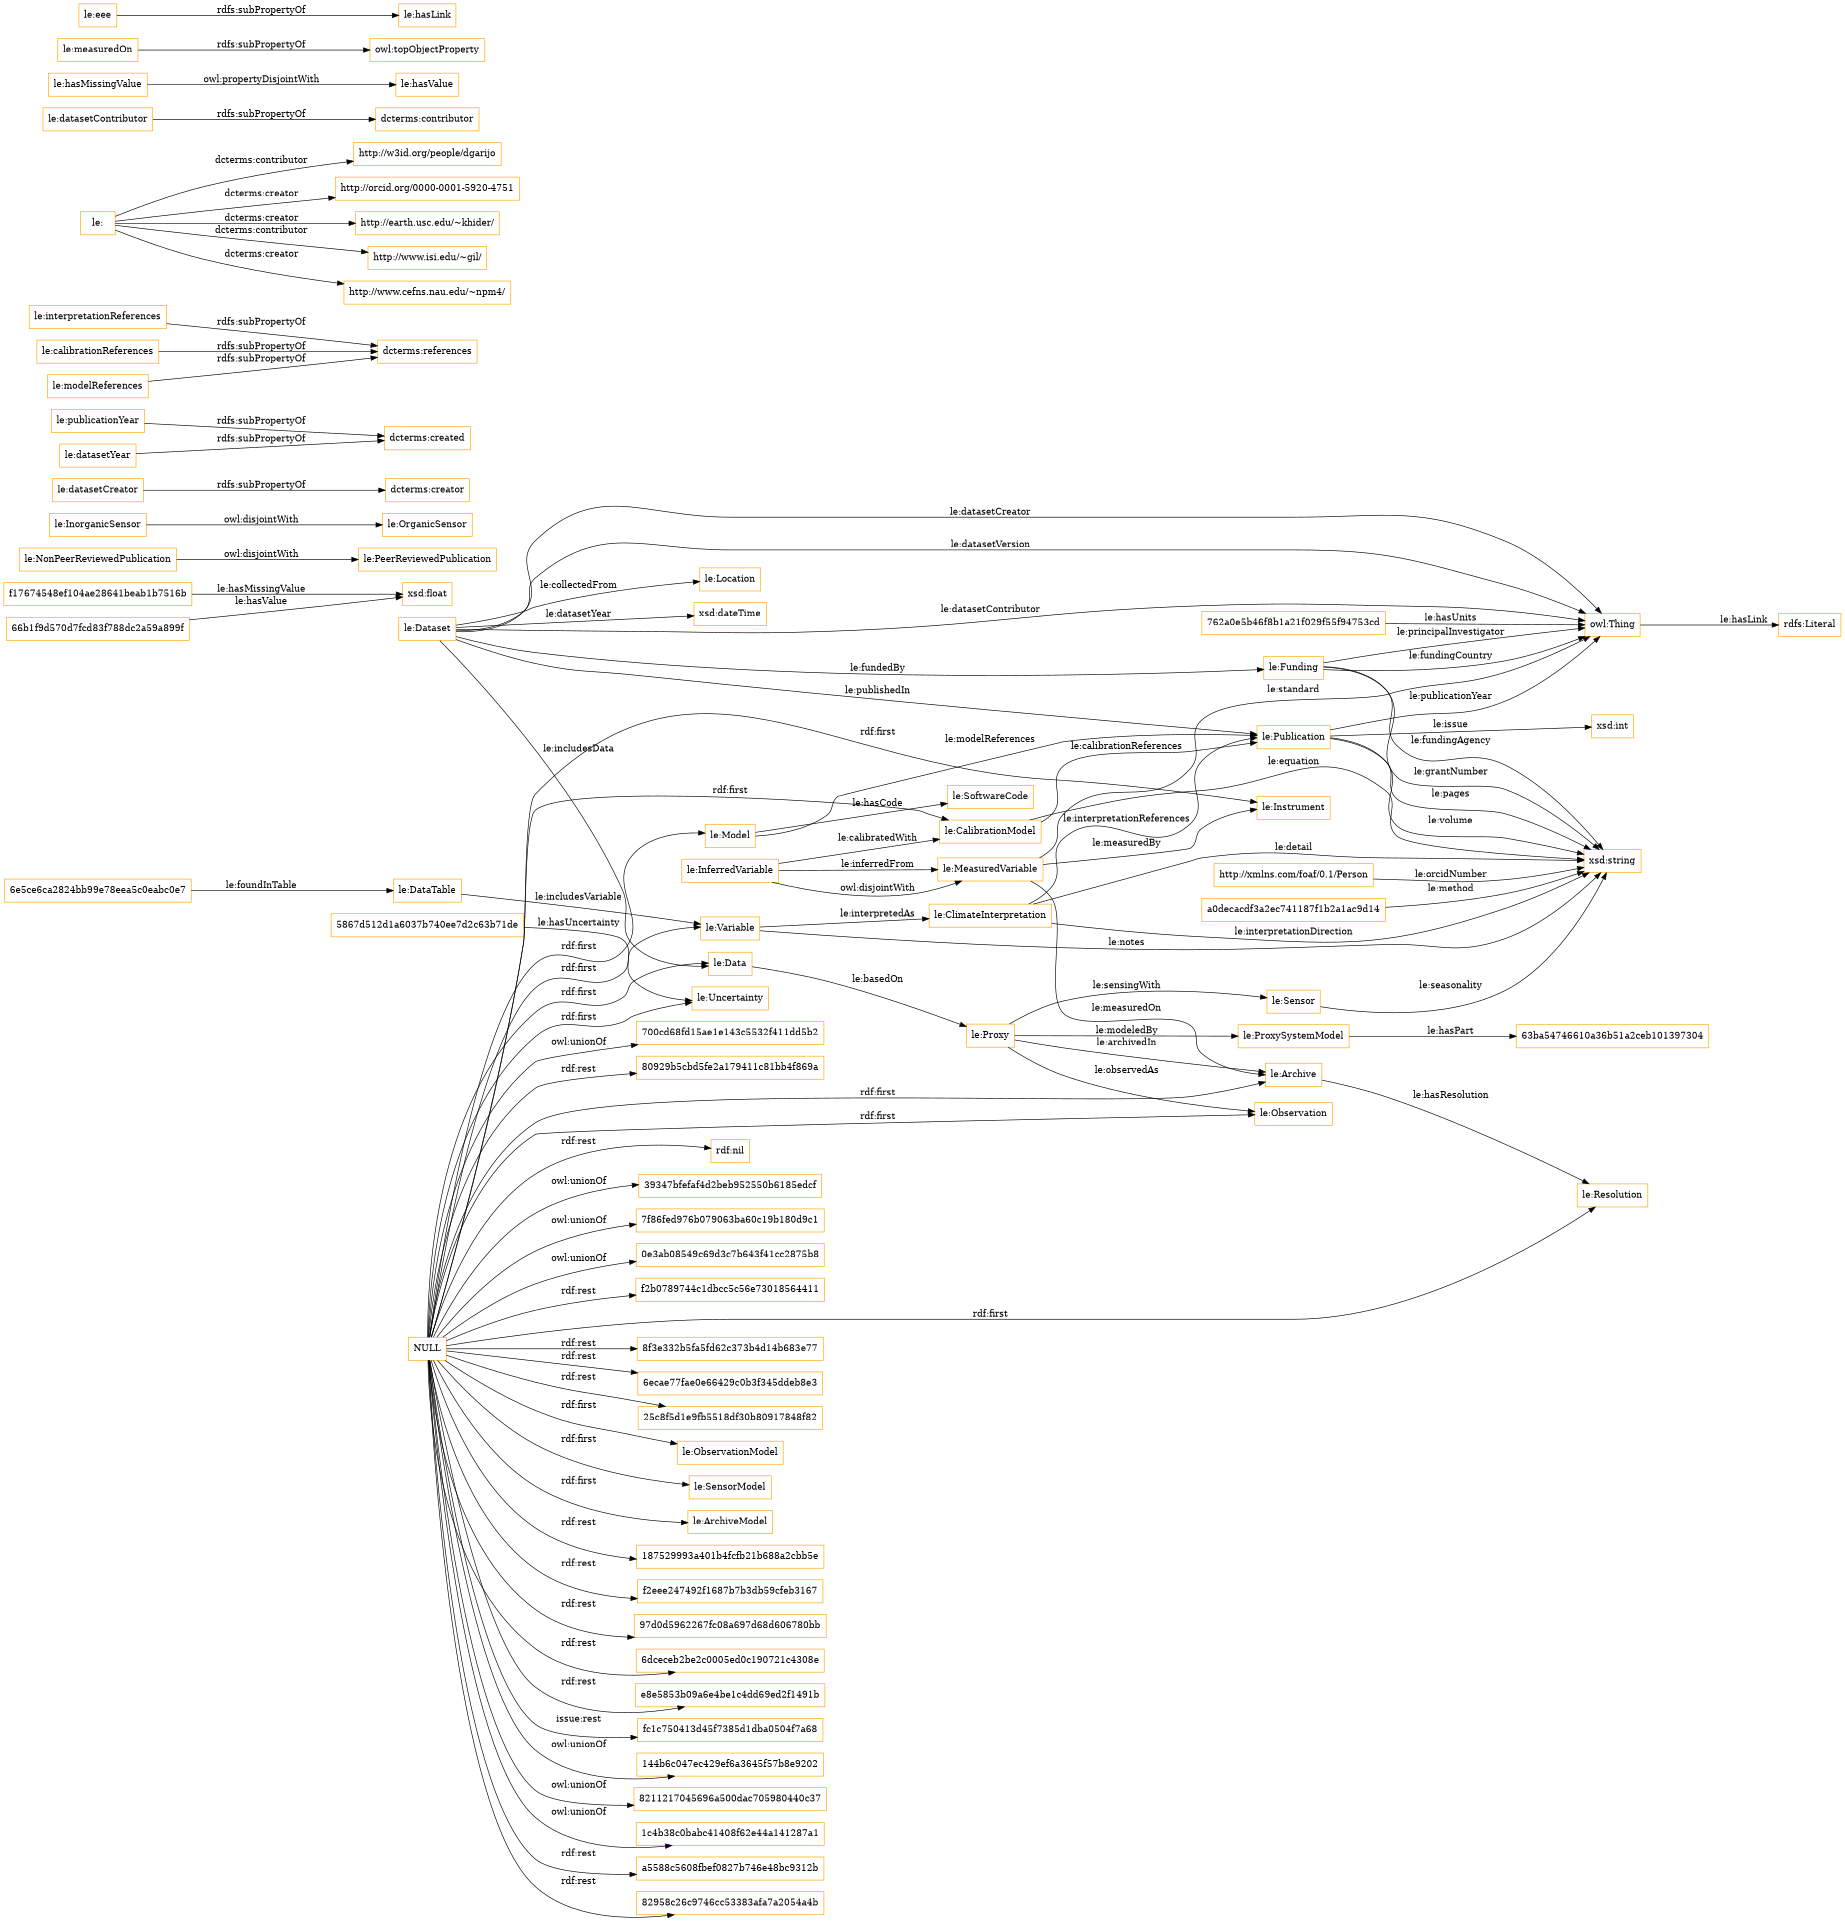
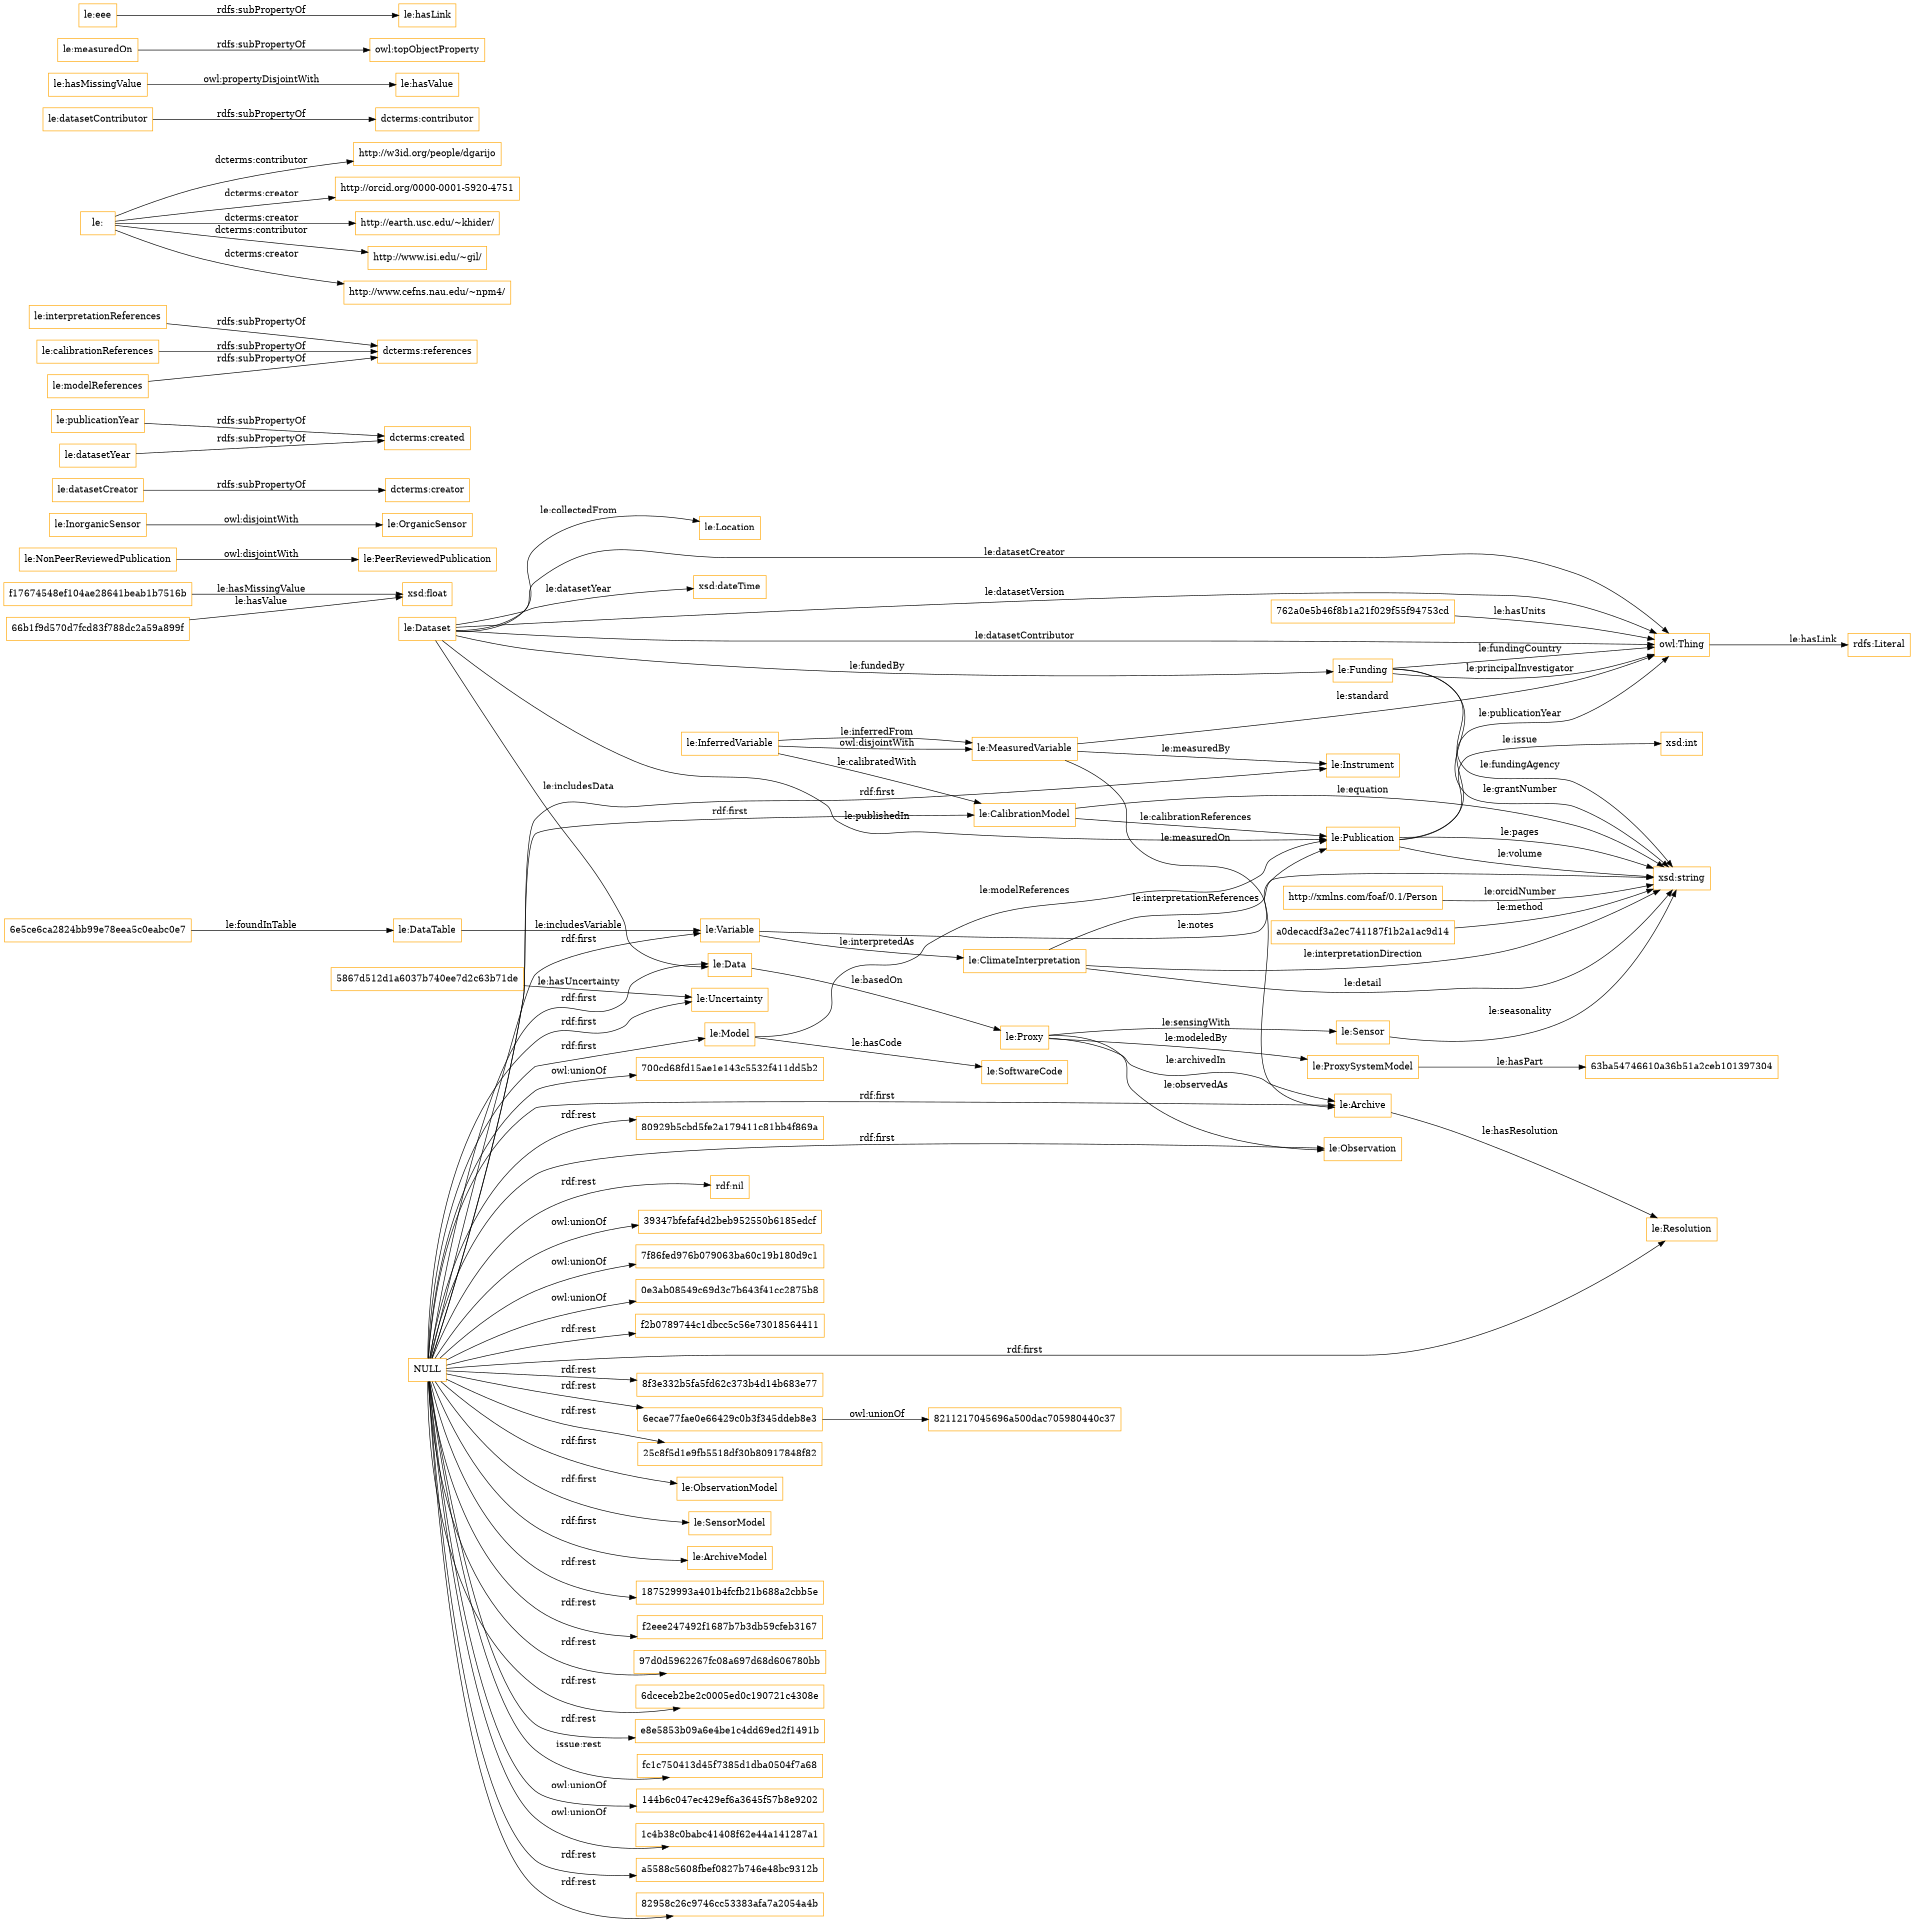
  digraph {
    rankdir=LR
    node [color=orange shape=rectangle]
    "le:Proxy"
    "le:Archive"
    "le:ProxySystemModel"
    "le:Sensor"
    "le:Observation"
    "le:Resolution"
    "63ba54746610a36b51a2ceb101397304"
    "xsd:string"
    "762a0e5b46f8b1a21f029f55f94753cd"
    "owl:Thing"
    "rdfs:Literal"
    f17674548ef104ae28641beab1b7516b
    "xsd:float"
    "le:NonPeerReviewedPublication"
    "le:PeerReviewedPublication"
    "le:Variable"
    "le:ClimateInterpretation"
    "le:Publication"
    "le:Model"
    "le:SoftwareCode"
    "xsd:int"
    "le:InferredVariable"
    "le:CalibrationModel"
    "le:MeasuredVariable"
    "le:Instrument"
    "le:Funding"
    "6e5ce6ca2824bb99e78eea5c0eabc0e7"
    "le:DataTable"
    "le:InorganicSensor"
    "le:OrganicSensor"
    "http://xmlns.com/foaf/0.1/Person"
    "le:Dataset"
    "le:Location"
    "le:Data"
    "xsd:dateTime"
    "66b1f9d570d7fcd83f788dc2a59a899f"
    a0decacdf3a2ec741187f1b2a1ac9d14
    "5867d512d1a6037b740ee7d2c63b71de"
    "le:Uncertainty"
    "le:datasetCreator"
    "dcterms:creator"
    "le:publicationYear"
    "dcterms:created"
    "le:interpretationReferences"
    "dcterms:references"
    "le:"
    "http://w3id.org/people/dgarijo"
    "http://orcid.org/0000-0001-5920-4751"
    "http://earth.usc.edu/~khider/"
    "http://www.isi.edu/~gil/"
    "http://www.cefns.nau.edu/~npm4/"
    "le:datasetYear"
    NULL
    "le:ObservationModel"
    "le:SensorModel"
    "le:ArchiveModel"
    "187529993a401b4fcfb21b688a2cbb5e"
    f2eee247492f1687b7b3db59cfeb3167
    "97d0d5962267fc08a697d68d606780bb"
    "6dceceb2be2c0005ed0c190721c4308e"
    e8e5853b09a6e4be1c4dd69ed2f1491b
    fc1c750413d45f7385d1dba0504f7a68
    "144b6c047ec429ef6a3645f57b8e9202"
    "8211217045696a500dac705980440c37"
    "1c4b38c0babc41408f62e44a141287a1"
    a5588c5608fbef0827b746e48bc9312b
    "82958c26c9746cc53383afa7a2054a4b"
    "700cd68fd15ae1e143c5532f411dd5b2"
    "80929b5cbd5fe2a179411c81bb4f869a"
    "rdf:nil"
    "39347bfefaf4d2beb952550b6185edcf"
    "7f86fed976b079063ba60c19b180d9c1"
    "0e3ab08549c69d3c7b643f41cc2875b8"
    f2b0789744c1dbcc5c56e73018564411
    "8f3e332b5fa5fd62c373b4d14b683e77"
    "6ecae77fae0e66429c0b3f345ddeb8e3"
    "25c8f5d1e9fb5518df30b80917848f82"
    "le:datasetContributor"
    "dcterms:contributor"
    "le:calibrationReferences"
    "le:hasMissingValue"
    "le:hasValue"
    "le:measuredOn"
    "owl:topObjectProperty"
    n85 [label="le:eee"]
    "le:hasLink"
    "le:modelReferences"
    "le:Proxy" -> "le:Archive" [label="le:archivedIn"]
    "le:Proxy" -> "le:ProxySystemModel" [label="le:modeledBy"]
    "le:Proxy" -> "le:Sensor" [label="le:sensingWith"]
    "le:Proxy" -> "le:Observation" [label="le:observedAs"]
    "le:Archive" -> "le:Resolution" [label="le:hasResolution"]
    "le:ProxySystemModel" -> "63ba54746610a36b51a2ceb101397304" [label="le:hasPart"]
    "le:Sensor" -> "xsd:string" [label="le:seasonality"]
    "762a0e5b46f8b1a21f029f55f94753cd" -> "owl:Thing" [label="le:hasUnits"]
    "owl:Thing" -> "rdfs:Literal" [label="le:hasLink"]
    f17674548ef104ae28641beab1b7516b -> "xsd:float" [label="le:hasMissingValue"]
    "le:NonPeerReviewedPublication" -> "le:PeerReviewedPublication" [label="owl:disjointWith"]
    "le:Variable" -> "xsd:string" [label="le:notes"]
    "le:Variable" -> "le:ClimateInterpretation" [label="le:interpretedAs"]
    "le:ClimateInterpretation" -> "xsd:string" [label="le:detail"]
    "le:ClimateInterpretation" -> "xsd:string" [label="le:interpretationDirection"]
    "le:ClimateInterpretation" -> "le:Publication" [label="le:interpretationReferences"]
    "le:Publication" -> "xsd:string" [label="le:pages"]
    "le:Publication" -> "xsd:string" [label="le:volume"]
    "le:Publication" -> "owl:Thing" [label="le:publicationYear"]
    "le:Publication" -> "xsd:int" [label="le:issue"]
    "le:Model" -> "le:Publication" [label="le:modelReferences"]
    "le:Model" -> "le:SoftwareCode" [label="le:hasCode"]
    "le:InferredVariable" -> "le:CalibrationModel" [label="le:calibratedWith"]
    "le:InferredVariable" -> "le:MeasuredVariable" [label="owl:disjointWith"]
    "le:InferredVariable" -> "le:MeasuredVariable" [label="le:inferredFrom"]
    "le:CalibrationModel" -> "xsd:string" [label="le:equation"]
    "le:CalibrationModel" -> "le:Publication" [label="le:calibrationReferences"]
    "le:MeasuredVariable" -> "le:Archive" [label="le:measuredOn"]
    "le:MeasuredVariable" -> "owl:Thing" [label="le:standard"]
    "le:MeasuredVariable" -> "le:Instrument" [label="le:measuredBy"]
    "le:Funding" -> "xsd:string" [label="le:fundingAgency"]
    "le:Funding" -> "xsd:string" [label="le:grantNumber"]
    "le:Funding" -> "owl:Thing" [label="le:fundingCountry"]
    "le:Funding" -> "owl:Thing" [label="le:principalInvestigator"]
    "6e5ce6ca2824bb99e78eea5c0eabc0e7" -> "le:DataTable" [label="le:foundInTable"]
    "le:DataTable" -> "le:Variable" [label="le:includesVariable"]
    "le:InorganicSensor" -> "le:OrganicSensor" [label="owl:disjointWith"]
    "http://xmlns.com/foaf/0.1/Person" -> "xsd:string" [label="le:orcidNumber"]
    "le:Dataset" -> "owl:Thing" [label="le:datasetCreator"]
    "le:Dataset" -> "owl:Thing" [label="le:datasetVersion"]
    "le:Dataset" -> "owl:Thing" [label="le:datasetContributor"]
    "le:Dataset" -> "le:Publication" [label="le:publishedIn"]
    "le:Dataset" -> "le:Funding" [label="le:fundedBy"]
    "le:Dataset" -> "le:Location" [label="le:collectedFrom"]
    "le:Dataset" -> "le:Data" [label="le:includesData"]
    "le:Dataset" -> "xsd:dateTime" [label="le:datasetYear"]
    "le:Data" -> "le:Proxy" [label="le:basedOn"]
    "66b1f9d570d7fcd83f788dc2a59a899f" -> "xsd:float" [label="le:hasValue"]
    a0decacdf3a2ec741187f1b2a1ac9d14 -> "xsd:string" [label="le:method"]
    "5867d512d1a6037b740ee7d2c63b71de" -> "le:Uncertainty" [label="le:hasUncertainty"]
    "le:datasetCreator" -> "dcterms:creator" [label="rdfs:subPropertyOf"]
    "le:publicationYear" -> "dcterms:created" [label="rdfs:subPropertyOf"]
    "le:interpretationReferences" -> "dcterms:references" [label="rdfs:subPropertyOf"]
    "le:" -> "http://w3id.org/people/dgarijo" [label="dcterms:contributor"]
    "le:" -> "http://orcid.org/0000-0001-5920-4751" [label="dcterms:creator"]
    "le:" -> "http://earth.usc.edu/~khider/" [label="dcterms:creator"]
    "le:" -> "http://www.isi.edu/~gil/" [label="dcterms:contributor"]
    "le:" -> "http://www.cefns.nau.edu/~npm4/" [label="dcterms:creator"]
    "le:datasetYear" -> "dcterms:created" [label="rdfs:subPropertyOf"]
    NULL -> "le:Archive" [label="rdf:first"]
    NULL -> "le:Observation" [label="rdf:first"]
    NULL -> "le:Resolution" [label="rdf:first"]
    NULL -> "le:Variable" [label="rdf:first"]
    NULL -> "le:Model" [label="rdf:first"]
    NULL -> "le:CalibrationModel" [label="rdf:first"]
    NULL -> "le:Instrument" [label="rdf:first"]
    NULL -> "le:Data" [label="rdf:first"]
    NULL -> "le:Uncertainty" [label="rdf:first"]
    NULL -> "le:ObservationModel" [label="rdf:first"]
    NULL -> "le:SensorModel" [label="rdf:first"]
    NULL -> "le:ArchiveModel" [label="rdf:first"]
    NULL -> "187529993a401b4fcfb21b688a2cbb5e" [label="rdf:rest"]
    NULL -> f2eee247492f1687b7b3db59cfeb3167 [label="rdf:rest"]
    NULL -> "97d0d5962267fc08a697d68d606780bb" [label="rdf:rest"]
    NULL -> "6dceceb2be2c0005ed0c190721c4308e" [label="rdf:rest"]
    NULL -> e8e5853b09a6e4be1c4dd69ed2f1491b [label="rdf:rest"]
    NULL -> fc1c750413d45f7385d1dba0504f7a68 [label="issue:rest"]
    NULL -> "144b6c047ec429ef6a3645f57b8e9202" [label="owl:unionOf"]
-   NULL -> "8211217045696a500dac705980440c37" [label="owl:unionOf"]
+   "6ecae77fae0e66429c0b3f345ddeb8e3" -> "8211217045696a500dac705980440c37" [label="owl:unionOf"]
    NULL -> "1c4b38c0babc41408f62e44a141287a1" [label="owl:unionOf"]
    NULL -> a5588c5608fbef0827b746e48bc9312b [label="rdf:rest"]
    NULL -> "82958c26c9746cc53383afa7a2054a4b" [label="rdf:rest"]
    NULL -> "700cd68fd15ae1e143c5532f411dd5b2" [label="owl:unionOf"]
    NULL -> "80929b5cbd5fe2a179411c81bb4f869a" [label="rdf:rest"]
    NULL -> "rdf:nil" [label="rdf:rest"]
    NULL -> "39347bfefaf4d2beb952550b6185edcf" [label="owl:unionOf"]
    NULL -> "7f86fed976b079063ba60c19b180d9c1" [label="owl:unionOf"]
    NULL -> "0e3ab08549c69d3c7b643f41cc2875b8" [label="owl:unionOf"]
    NULL -> f2b0789744c1dbcc5c56e73018564411 [label="rdf:rest"]
    NULL -> "8f3e332b5fa5fd62c373b4d14b683e77" [label="rdf:rest"]
    NULL -> "6ecae77fae0e66429c0b3f345ddeb8e3" [label="rdf:rest"]
    NULL -> "25c8f5d1e9fb5518df30b80917848f82" [label="rdf:rest"]
    "le:datasetContributor" -> "dcterms:contributor" [label="rdfs:subPropertyOf"]
    "le:calibrationReferences" -> "dcterms:references" [label="rdfs:subPropertyOf"]
    "le:hasMissingValue" -> "le:hasValue" [label="owl:propertyDisjointWith"]
    "le:measuredOn" -> "owl:topObjectProperty" [label="rdfs:subPropertyOf"]
    n85 -> "le:hasLink" [label="rdfs:subPropertyOf"]
    "le:modelReferences" -> "dcterms:references" [label="rdfs:subPropertyOf"]
  }
